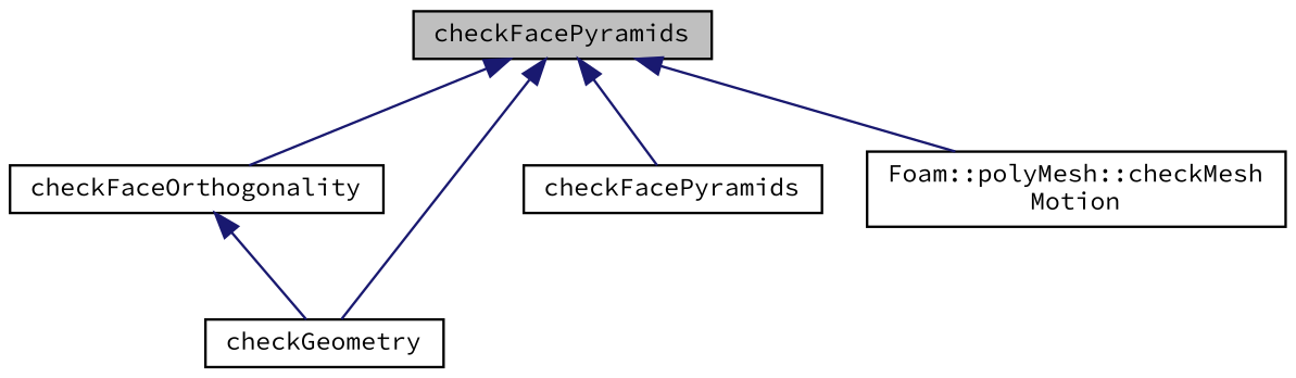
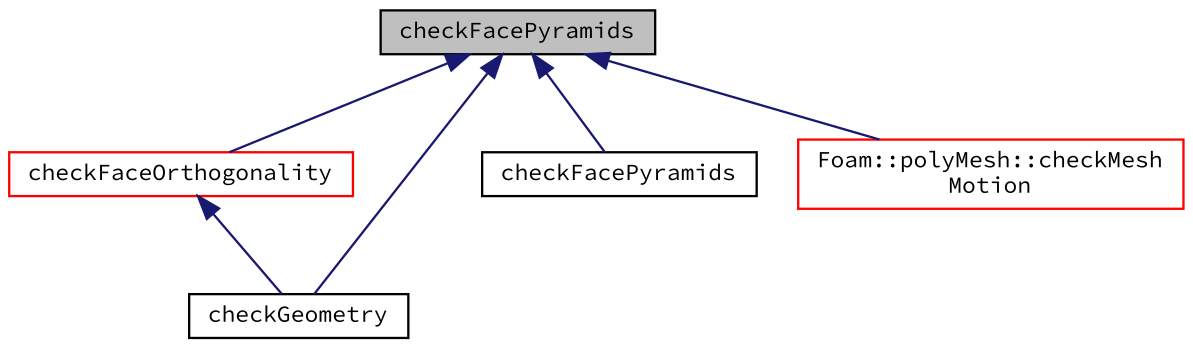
  digraph {
    fontname="Source Code Pro"
    rankdir=TB
    node [color=black fontname="Source Code Pro" fontsize=10 shape=record]
    edge [color=midnightblue dir=back fontname="Source Code Pro" fontsize=10 labelfontname=FreeSans labelfontsize=10 style=solid]
    n1 [fillcolor=grey75 fontcolor=black height=0.2 label=checkFacePyramids style=filled width=0.4]
-   n2 [height=0.2 label=checkFaceOrthogonality width=0.4]
+   n2 [color=red height=0.2 label=checkFaceOrthogonality width=0.4]
    n3 [height=0.2 label=checkGeometry width=0.4]
    n4 [height=0.2 label=checkFacePyramids width=0.4]
-   n5 [height=0.2 label="Foam::polyMesh::checkMesh\lMotion" width=0.4]
+   n5 [color=red height=0.2 label="Foam::polyMesh::checkMesh\lMotion" width=0.4]
    n1 -> n2
    n1 -> n3
    n1 -> n4
    n1 -> n5
    n2 -> n3
  }
